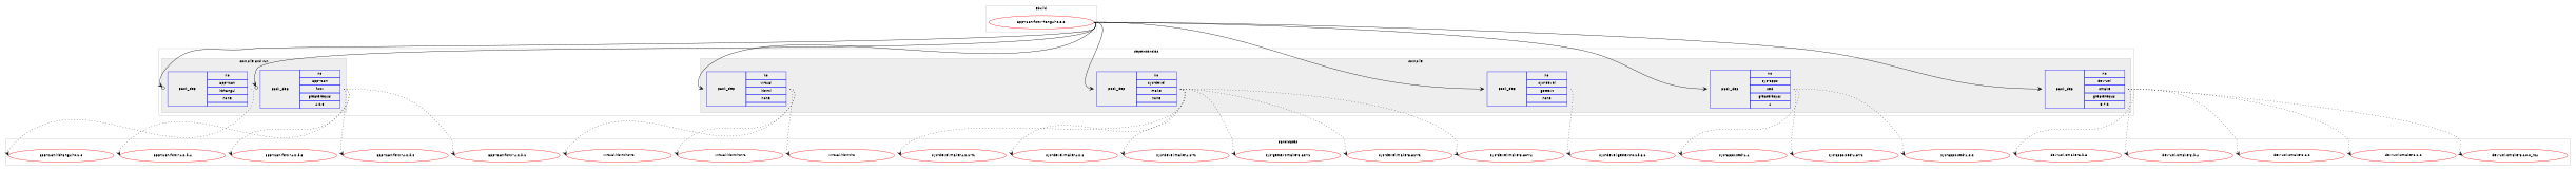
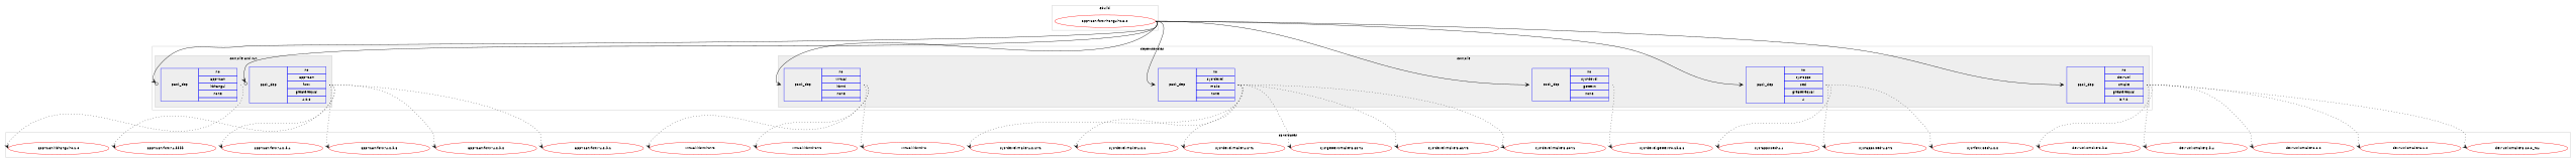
  digraph {
    compound=true
    concentrate=true
    fontname=Helvetica
    fontsize=10
    newrank=true
    rankdir=TB
    ranksep=1.5
    node [color=red fontname=Helvetica fontsize=10]
    edge [arrowhead=vee headport=w style=dotted tailport=e weight=100]
    n1 [label="app-i18n/fcitx-hangul-0.3.0" width=4]
    n2 [color=blue label=<<TABLE BORDER="0" CELLBORDER="1" CELLSPACING="0" CELLPADDING="4" WIDTH="220"><TR><TD ROWSPAN="6" CELLPADDING="30">pack_dep</TD></TR><TR><TD WIDTH="110">no</TD></TR><TR><TD>dev-util</TD></TR><TR><TD>cmake</TD></TR><TR><TD>greaterequal</TD></TR><TR><TD>3.7.2</TD></TR></TABLE>> shape=none]
    n3 [color=blue label=<<TABLE BORDER="0" CELLBORDER="1" CELLSPACING="0" CELLPADDING="4" WIDTH="220"><TR><TD ROWSPAN="6" CELLPADDING="30">pack_dep</TD></TR><TR><TD WIDTH="110">no</TD></TR><TR><TD>sys-apps</TD></TR><TR><TD>sed</TD></TR><TR><TD>greaterequal</TD></TR><TR><TD>4</TD></TR></TABLE>> shape=none]
    n4 [color=blue label=<<TABLE BORDER="0" CELLBORDER="1" CELLSPACING="0" CELLPADDING="4" WIDTH="220"><TR><TD ROWSPAN="6" CELLPADDING="30">pack_dep</TD></TR><TR><TD WIDTH="110">no</TD></TR><TR><TD>sys-devel</TD></TR><TR><TD>gettext</TD></TR><TR><TD>none</TD></TR><TR><TD></TD></TR></TABLE>> shape=none]
    n5 [color=blue label=<<TABLE BORDER="0" CELLBORDER="1" CELLSPACING="0" CELLPADDING="4" WIDTH="220"><TR><TD ROWSPAN="6" CELLPADDING="30">pack_dep</TD></TR><TR><TD WIDTH="110">no</TD></TR><TR><TD>sys-devel</TD></TR><TR><TD>make</TD></TR><TR><TD>none</TD></TR><TR><TD></TD></TR></TABLE>> shape=none]
    n6 [color=blue label=<<TABLE BORDER="0" CELLBORDER="1" CELLSPACING="0" CELLPADDING="4" WIDTH="220"><TR><TD ROWSPAN="6" CELLPADDING="30">pack_dep</TD></TR><TR><TD WIDTH="110">no</TD></TR><TR><TD>virtual</TD></TR><TR><TD>libintl</TD></TR><TR><TD>none</TD></TR><TR><TD></TD></TR></TABLE>> shape=none]
    n7 [color=blue label=<<TABLE BORDER="0" CELLBORDER="1" CELLSPACING="0" CELLPADDING="4" WIDTH="220"><TR><TD ROWSPAN="6" CELLPADDING="30">pack_dep</TD></TR><TR><TD WIDTH="110">no</TD></TR><TR><TD>app-i18n</TD></TR><TR><TD>fcitx</TD></TR><TR><TD>greaterequal</TD></TR><TR><TD>4.2.8</TD></TR></TABLE>> shape=none]
    n8 [color=blue label=<<TABLE BORDER="0" CELLBORDER="1" CELLSPACING="0" CELLPADDING="4" WIDTH="220"><TR><TD ROWSPAN="6" CELLPADDING="30">pack_dep</TD></TR><TR><TD WIDTH="110">no</TD></TR><TR><TD>app-i18n</TD></TR><TR><TD>libhangul</TD></TR><TR><TD>none</TD></TR><TR><TD></TD></TR></TABLE>> shape=none]
    n9 [label="dev-util/cmake-3.10.0_rc4" width=4]
    n10 [label="dev-util/cmake-3.1.2" width=4]
    n11 [label="dev-util/cmake-3.8.2" width=4]
    n12 [label="dev-util/cmake-6.9.4" width=4]
    n13 [label="dev-util/cmake-3.9.5" width=4]
-   n14 [label="sys-apps/sed-4.2.2" width=4]
+   n14 [label="sys-fcitx/sed-4.2.2" width=4]
    n15 [label="sys-apps/sed-4.3-r1" width=4]
    n16 [label="sys-apps/sed-4.4" width=4]
    n17 [label="sys-devel/gettext-0.19.8.1" width=4]
    n18 [label="sys-devel/make-3.80-r4" width=4]
    n19 [label="sys-devel/make-3.81-r2" width=4]
    n20 [label="sys-gettext/make-3.82-r4" width=4]
    n21 [label="sys-devel/make-4.1-r1" width=4]
    n22 [label="sys-devel/make-4.2.1" width=4]
    n23 [label="sys-devel/make-4.2.1-r1" width=4]
    n24 [label="virtual/libintl-0" width=4]
    n25 [label="virtual/libintl-0-r1" width=4]
    n26 [label="virtual/libintl-0-r2" width=4]
    n27 [label="app-i18n/fcitx-4.2.9.1" width=4]
    n28 [label="app-i18n/fcitx-4.2.9.2" width=4]
    n29 [label="app-i18n/fcitx-4.2.9.3" width=4]
    n30 [label="app-i18n/fcitx-4.2.9.4" width=4]
+   n31 [label="app-i18n/fcitx-4.9999" width=4]
    n32 [label="app-i18n/libhangul-0.1.0" width=4]
    subgraph cluster_1 {
      color=gray
      label=<<i>ebuild</i>>
      rank=same
      n1
    }
    subgraph cluster_2 {
      color=gray
      label=<<i>dependencies</i>>
      subgraph cluster_3 {
        color=gray
        fillcolor="#eeeeee"
        label=<<i>compile</i>>
        style=filled
        subgraph sub_4 {
          color=gray
          fillcolor="#eeeeee"
          label=<<i>compile</i>>
          style=filled
          n2
        }
        subgraph sub_5 {
          color=gray
          fillcolor="#eeeeee"
          label=<<i>compile</i>>
          style=filled
          n3
        }
        subgraph sub_6 {
          color=gray
          fillcolor="#eeeeee"
          label=<<i>compile</i>>
          style=filled
          n4
        }
        subgraph sub_7 {
          color=gray
          fillcolor="#eeeeee"
          label=<<i>compile</i>>
          style=filled
          n5
        }
        subgraph sub_8 {
          color=gray
          fillcolor="#eeeeee"
          label=<<i>compile</i>>
          style=filled
          n6
        }
      }
      subgraph cluster_9 {
        color=gray
        fillcolor="#eeeeee"
        label=<<i>compile and run</i>>
        style=filled
        subgraph sub_10 {
          color=gray
          fillcolor="#eeeeee"
          label=<<i>compile and run</i>>
          style=filled
          n7
        }
        subgraph sub_11 {
          color=gray
          fillcolor="#eeeeee"
          label=<<i>compile and run</i>>
          style=filled
          n8
        }
      }
      subgraph cluster_12 {
        color=gray
        fillcolor="#eeeeee"
        label=<<i>run</i>>
        style=filled
      }
    }
    subgraph cluster_13 {
      color=gray
      label=<<i>candidates</i>>
      rank=same
      subgraph sub_14 {
        color=black
        label=<<i>candidates</i>>
        nodesep=1
        rank=same
        n9
        n10
        n11
        n12
        n13
      }
      subgraph sub_15 {
        color=black
        label=<<i>candidates</i>>
        nodesep=1
        rank=same
        n14
        n15
        n16
      }
      subgraph sub_16 {
        color=black
        label=<<i>candidates</i>>
        nodesep=1
        rank=same
        n17
      }
      subgraph sub_17 {
        color=black
        label=<<i>candidates</i>>
        nodesep=1
        rank=same
        n18
        n19
        n20
        n21
        n22
        n23
      }
      subgraph sub_18 {
        color=black
        label=<<i>candidates</i>>
        nodesep=1
        rank=same
        n24
        n25
        n26
      }
      subgraph sub_19 {
        color=black
        label=<<i>candidates</i>>
        nodesep=1
        rank=same
        n27
        n28
        n29
        n30
+       n31
      }
      subgraph sub_20 {
        color=black
        label=<<i>candidates</i>>
        nodesep=1
        rank=same
        n32
      }
    }
    n1 -> n2 [style=solid weight=20]
    n1 -> n3 [style=solid weight=20]
    n1 -> n4 [style=solid weight=20]
    n1 -> n5 [style=solid weight=20]
    n1 -> n6 [style=solid weight=20]
    n1 -> n7 [arrowhead=odotvee style=solid weight=20]
    n1 -> n8 [arrowhead=odotvee style=solid weight=20]
    n2 -> n9
    n2 -> n10
    n2 -> n11
    n2 -> n12
    n2 -> n13
    n3 -> n14
    n3 -> n15
    n3 -> n16
    n4 -> n17
    n5 -> n18
    n5 -> n19
    n5 -> n20
    n5 -> n21
    n5 -> n22
    n5 -> n23
    n6 -> n24
    n6 -> n25
    n6 -> n26
    n7 -> n27
    n7 -> n28
    n7 -> n29
    n7 -> n30
+   n7 -> n31
    n8 -> n32
  }
